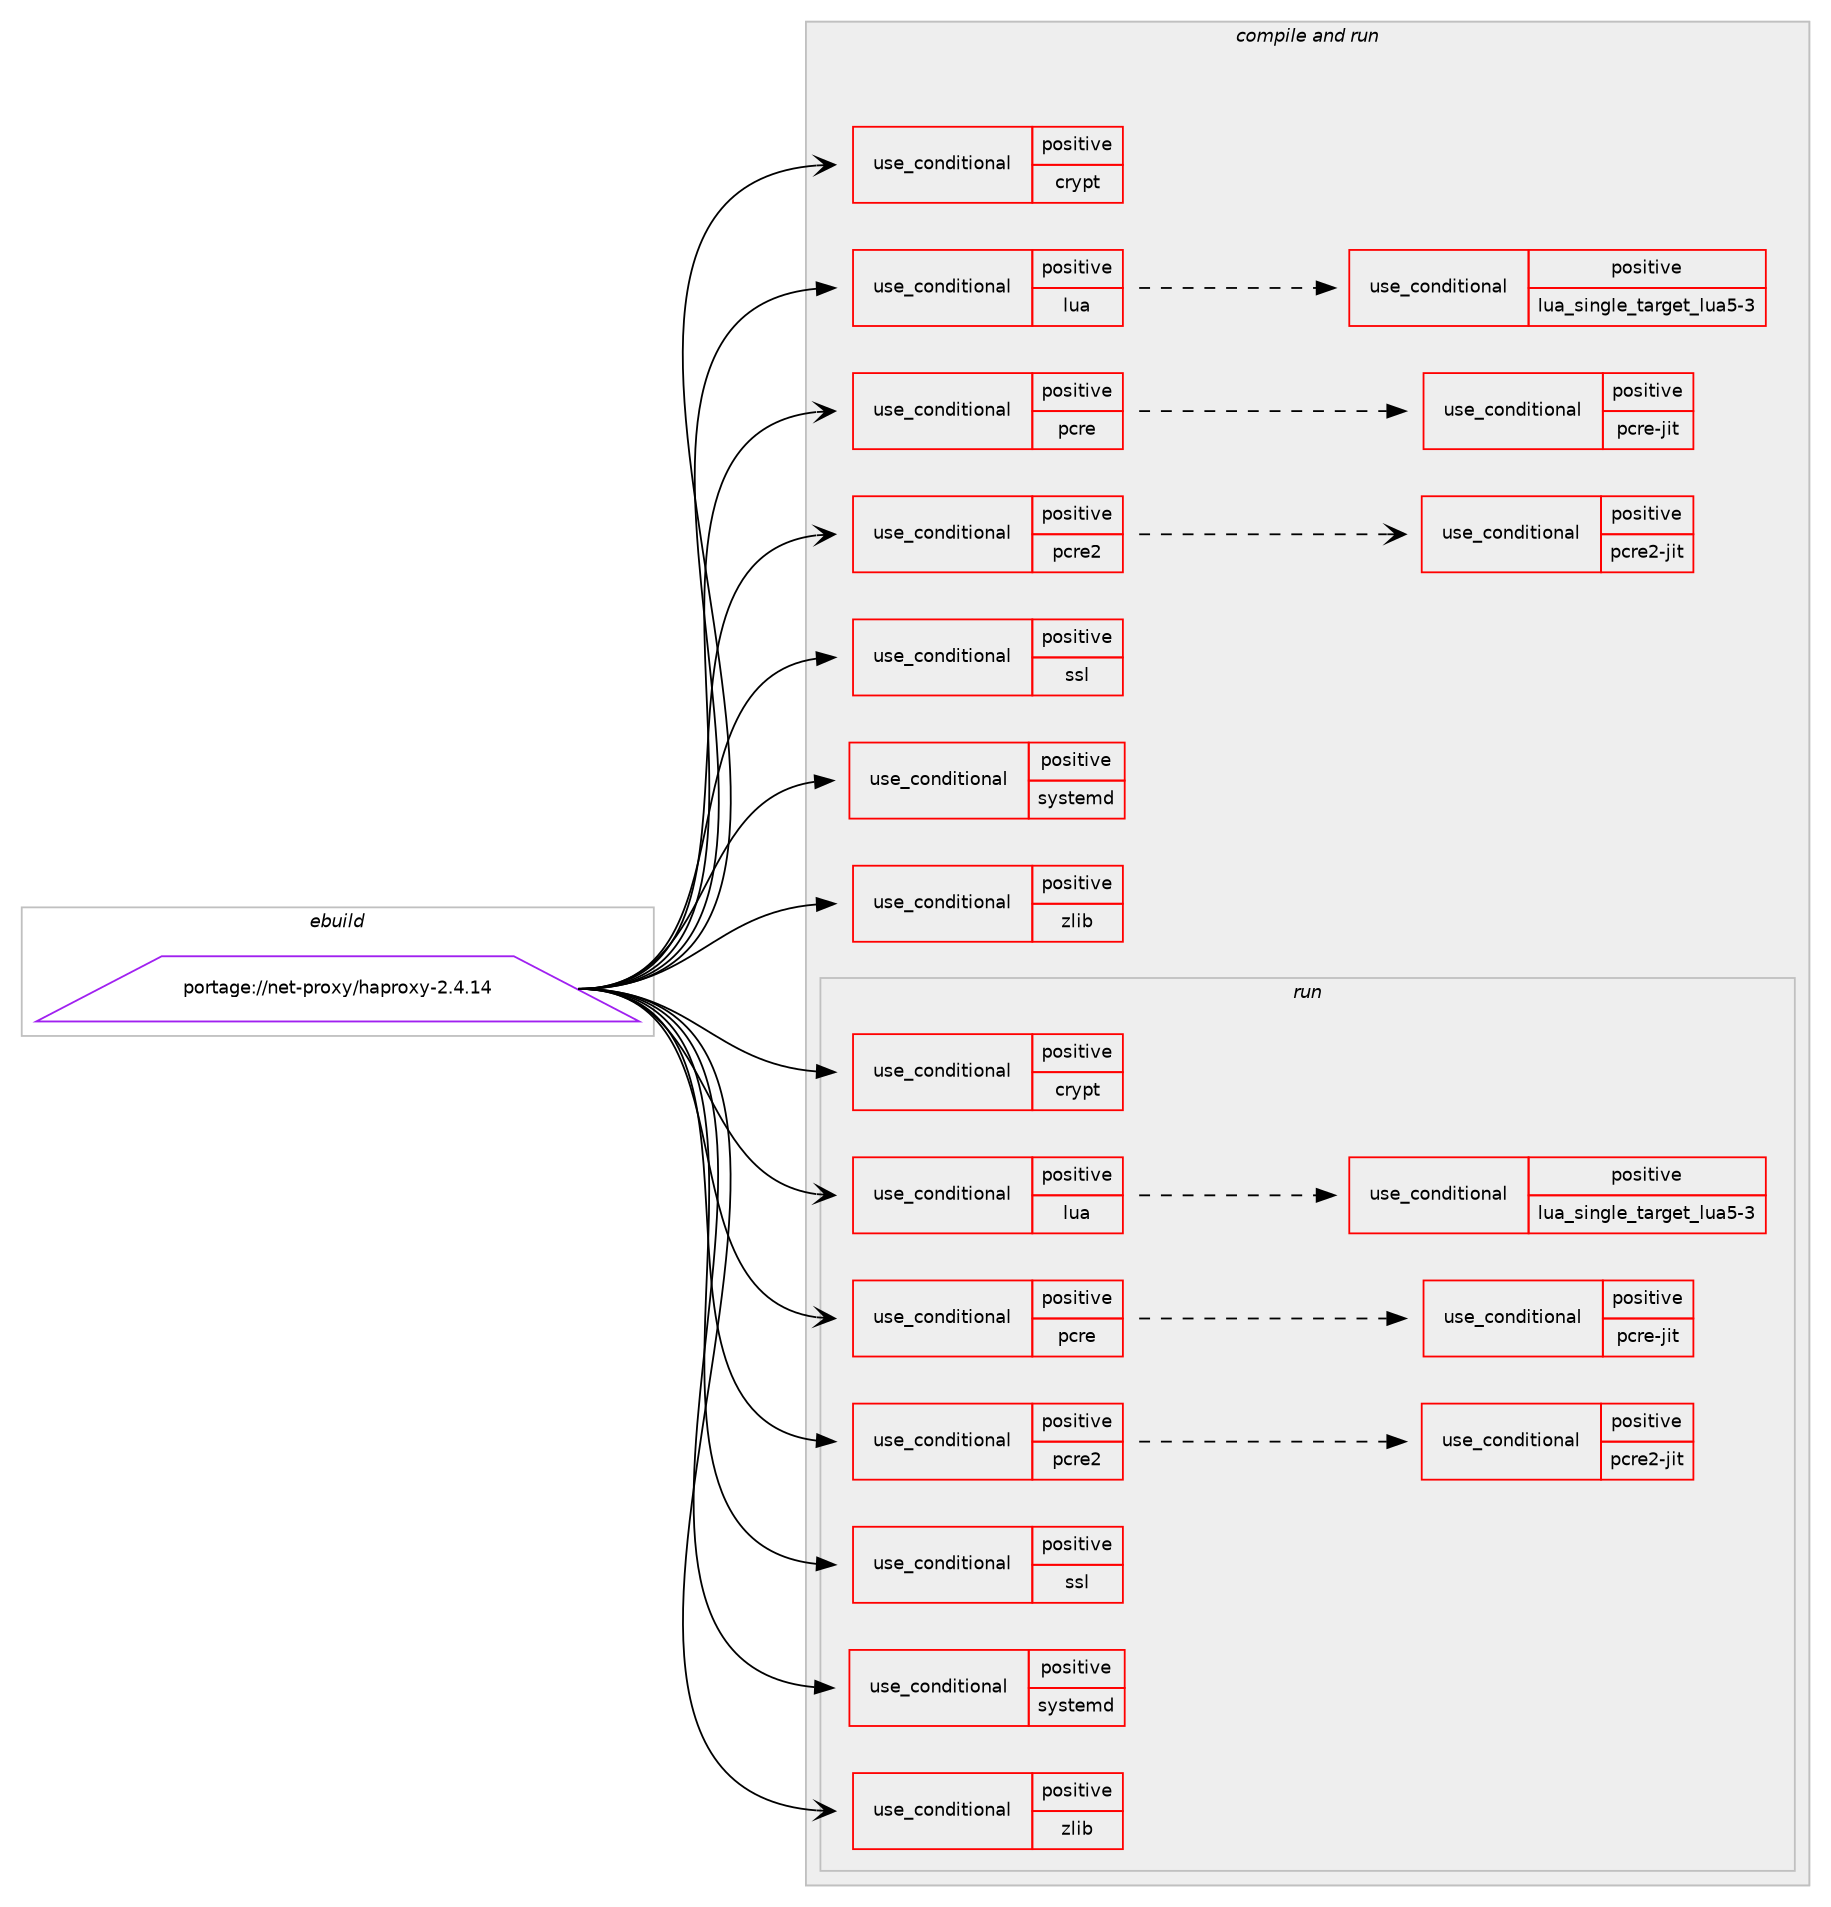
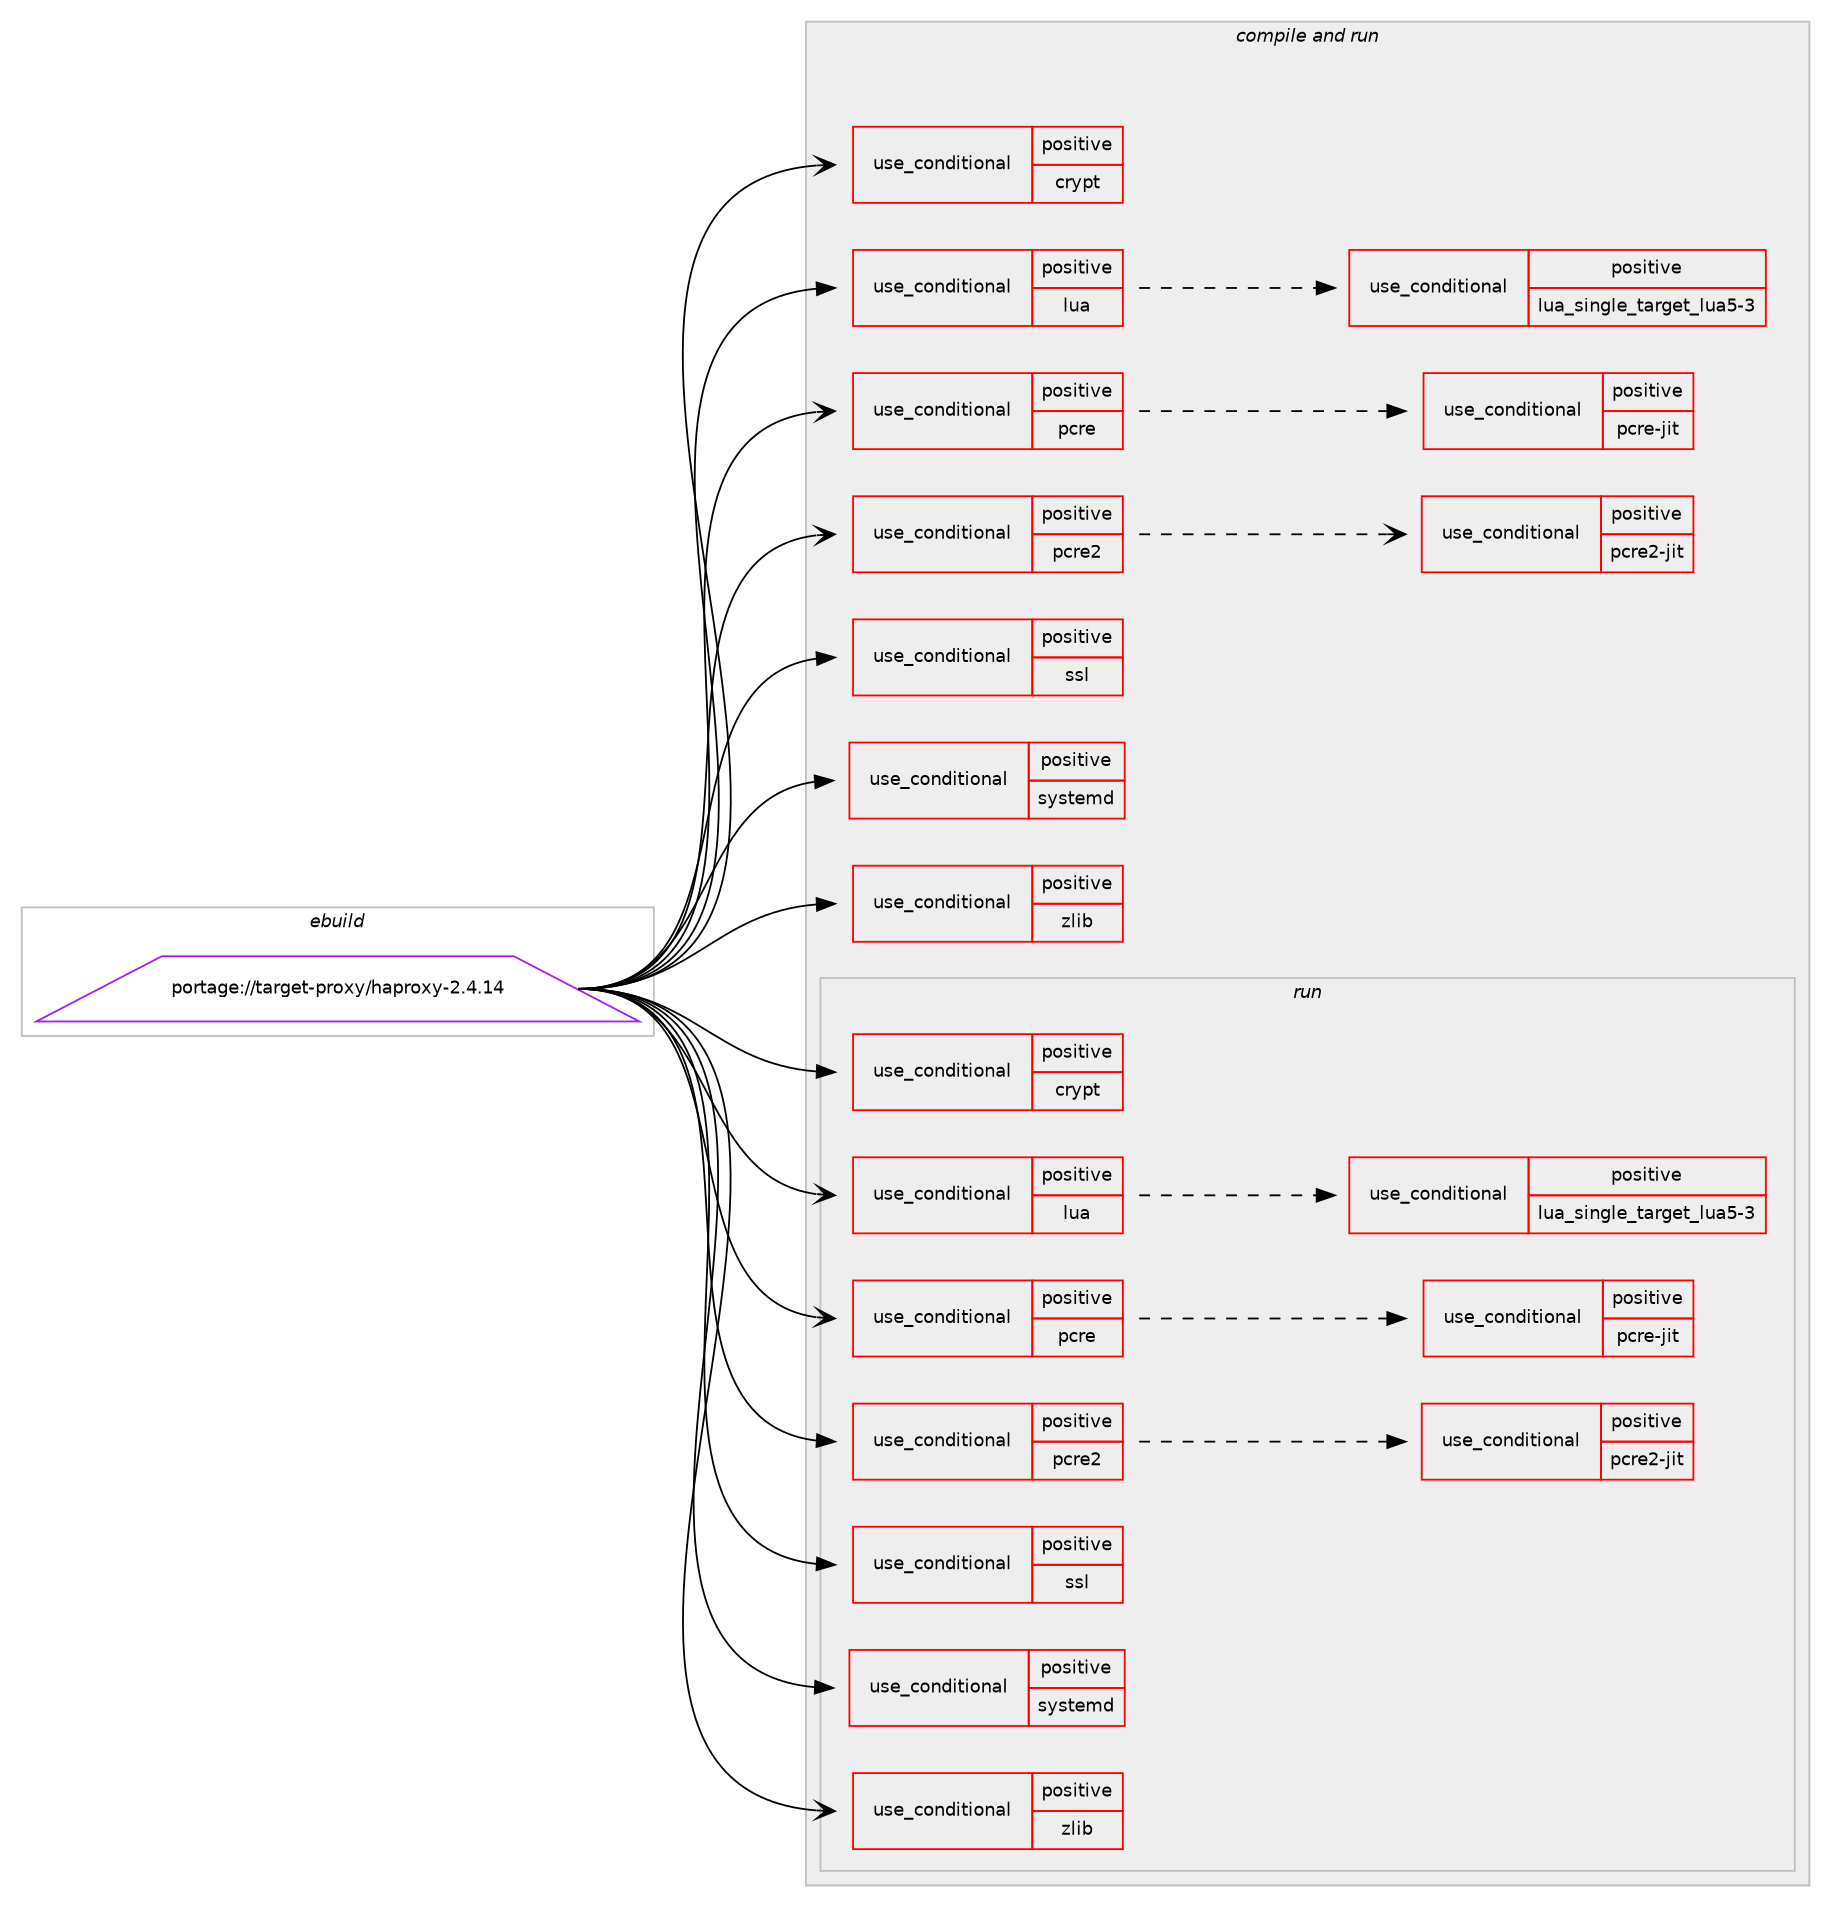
  digraph {
    compound=true
    concentrate=true
    fontname=Helvetica
    fontsize=10
    newrank=true
    rankdir=LR
    ranksep=1.5
    node [color=red fontname=Helvetica fontsize=10 shape=none]
    edge [arrowhead=normal headport=w style=solid tailport=e weight=20]
-   n1 [color=purple label="portage://net-proxy/haproxy-2.4.14" width=4 shape=trapezium]
+   n1 [color=purple label="portage://target-proxy/haproxy-2.4.14" width=4 shape=trapezium]
    n2 [label=<<TABLE BORDER="0" CELLBORDER="1" CELLSPACING="0" CELLPADDING="4"><TR><TD ROWSPAN="3" CELLPADDING="10">use_conditional</TD></TR><TR><TD>positive</TD></TR><TR><TD>crypt</TD></TR></TABLE>>]
    n3 [label=<<TABLE BORDER="0" CELLBORDER="1" CELLSPACING="0" CELLPADDING="4"><TR><TD ROWSPAN="3" CELLPADDING="10">use_conditional</TD></TR><TR><TD>positive</TD></TR><TR><TD>lua_single_target_lua5-3</TD></TR></TABLE>>]
    n4 [label=<<TABLE BORDER="0" CELLBORDER="1" CELLSPACING="0" CELLPADDING="4"><TR><TD ROWSPAN="3" CELLPADDING="10">use_conditional</TD></TR><TR><TD>positive</TD></TR><TR><TD>lua</TD></TR></TABLE>>]
    n5 [label=<<TABLE BORDER="0" CELLBORDER="1" CELLSPACING="0" CELLPADDING="4"><TR><TD ROWSPAN="3" CELLPADDING="10">use_conditional</TD></TR><TR><TD>positive</TD></TR><TR><TD>pcre-jit</TD></TR></TABLE>>]
    n6 [label=<<TABLE BORDER="0" CELLBORDER="1" CELLSPACING="0" CELLPADDING="4"><TR><TD ROWSPAN="3" CELLPADDING="10">use_conditional</TD></TR><TR><TD>positive</TD></TR><TR><TD>pcre</TD></TR></TABLE>>]
    n7 [label=<<TABLE BORDER="0" CELLBORDER="1" CELLSPACING="0" CELLPADDING="4"><TR><TD ROWSPAN="3" CELLPADDING="10">use_conditional</TD></TR><TR><TD>positive</TD></TR><TR><TD>pcre2-jit</TD></TR></TABLE>>]
    n8 [label=<<TABLE BORDER="0" CELLBORDER="1" CELLSPACING="0" CELLPADDING="4"><TR><TD ROWSPAN="3" CELLPADDING="10">use_conditional</TD></TR><TR><TD>positive</TD></TR><TR><TD>pcre2</TD></TR></TABLE>>]
    n9 [label=<<TABLE BORDER="0" CELLBORDER="1" CELLSPACING="0" CELLPADDING="4"><TR><TD ROWSPAN="3" CELLPADDING="10">use_conditional</TD></TR><TR><TD>positive</TD></TR><TR><TD>ssl</TD></TR></TABLE>>]
    n10 [label=<<TABLE BORDER="0" CELLBORDER="1" CELLSPACING="0" CELLPADDING="4"><TR><TD ROWSPAN="3" CELLPADDING="10">use_conditional</TD></TR><TR><TD>positive</TD></TR><TR><TD>systemd</TD></TR></TABLE>>]
    n11 [label=<<TABLE BORDER="0" CELLBORDER="1" CELLSPACING="0" CELLPADDING="4"><TR><TD ROWSPAN="3" CELLPADDING="10">use_conditional</TD></TR><TR><TD>positive</TD></TR><TR><TD>zlib</TD></TR></TABLE>>]
    n12 [label=<<TABLE BORDER="0" CELLBORDER="1" CELLSPACING="0" CELLPADDING="4"><TR><TD ROWSPAN="3" CELLPADDING="10">use_conditional</TD></TR><TR><TD>positive</TD></TR><TR><TD>crypt</TD></TR></TABLE>>]
    n13 [label=<<TABLE BORDER="0" CELLBORDER="1" CELLSPACING="0" CELLPADDING="4"><TR><TD ROWSPAN="3" CELLPADDING="10">use_conditional</TD></TR><TR><TD>positive</TD></TR><TR><TD>lua_single_target_lua5-3</TD></TR></TABLE>>]
    n14 [label=<<TABLE BORDER="0" CELLBORDER="1" CELLSPACING="0" CELLPADDING="4"><TR><TD ROWSPAN="3" CELLPADDING="10">use_conditional</TD></TR><TR><TD>positive</TD></TR><TR><TD>lua</TD></TR></TABLE>>]
    n15 [label=<<TABLE BORDER="0" CELLBORDER="1" CELLSPACING="0" CELLPADDING="4"><TR><TD ROWSPAN="3" CELLPADDING="10">use_conditional</TD></TR><TR><TD>positive</TD></TR><TR><TD>pcre-jit</TD></TR></TABLE>>]
    n16 [label=<<TABLE BORDER="0" CELLBORDER="1" CELLSPACING="0" CELLPADDING="4"><TR><TD ROWSPAN="3" CELLPADDING="10">use_conditional</TD></TR><TR><TD>positive</TD></TR><TR><TD>pcre</TD></TR></TABLE>>]
    n17 [label=<<TABLE BORDER="0" CELLBORDER="1" CELLSPACING="0" CELLPADDING="4"><TR><TD ROWSPAN="3" CELLPADDING="10">use_conditional</TD></TR><TR><TD>positive</TD></TR><TR><TD>pcre2-jit</TD></TR></TABLE>>]
    n18 [label=<<TABLE BORDER="0" CELLBORDER="1" CELLSPACING="0" CELLPADDING="4"><TR><TD ROWSPAN="3" CELLPADDING="10">use_conditional</TD></TR><TR><TD>positive</TD></TR><TR><TD>pcre2</TD></TR></TABLE>>]
    n19 [label=<<TABLE BORDER="0" CELLBORDER="1" CELLSPACING="0" CELLPADDING="4"><TR><TD ROWSPAN="3" CELLPADDING="10">use_conditional</TD></TR><TR><TD>positive</TD></TR><TR><TD>ssl</TD></TR></TABLE>>]
    n20 [label=<<TABLE BORDER="0" CELLBORDER="1" CELLSPACING="0" CELLPADDING="4"><TR><TD ROWSPAN="3" CELLPADDING="10">use_conditional</TD></TR><TR><TD>positive</TD></TR><TR><TD>systemd</TD></TR></TABLE>>]
    n21 [label=<<TABLE BORDER="0" CELLBORDER="1" CELLSPACING="0" CELLPADDING="4"><TR><TD ROWSPAN="3" CELLPADDING="10">use_conditional</TD></TR><TR><TD>positive</TD></TR><TR><TD>zlib</TD></TR></TABLE>>]
    subgraph cluster_1 {
      color=gray
      label=<<i>ebuild</i>>
      rank=same
      n1
    }
    subgraph cluster_2 {
      color=gray
      label=<<i>dependencies</i>>
      subgraph cluster_3 {
        color=gray
        fillcolor="#eeeeee"
        label=<<i>compile</i>>
        style=filled
        subgraph sub_4 {
          color=gray
          fillcolor="#eeeeee"
          label=<<i>compile</i>>
          style=filled
          n2
        }
        subgraph sub_5 {
          color=gray
          fillcolor="#eeeeee"
          label=<<i>compile</i>>
          style=filled
          n4
          subgraph sub_6 {
            color=gray
            fillcolor="#eeeeee"
            label=<<i>compile</i>>
            style=filled
            n3
          }
        }
        subgraph sub_7 {
          color=gray
          fillcolor="#eeeeee"
          label=<<i>compile</i>>
          style=filled
          n6
          subgraph sub_8 {
            color=gray
            fillcolor="#eeeeee"
            label=<<i>compile</i>>
            style=filled
            n5
          }
        }
        subgraph sub_9 {
          color=gray
          fillcolor="#eeeeee"
          label=<<i>compile</i>>
          style=filled
          n8
          subgraph sub_10 {
            color=gray
            fillcolor="#eeeeee"
            label=<<i>compile</i>>
            style=filled
            n7
          }
        }
        subgraph sub_11 {
          color=gray
          fillcolor="#eeeeee"
          label=<<i>compile</i>>
          style=filled
          n9
        }
        subgraph sub_12 {
          color=gray
          fillcolor="#eeeeee"
          label=<<i>compile</i>>
          style=filled
          n10
        }
        subgraph sub_13 {
          color=gray
          fillcolor="#eeeeee"
          label=<<i>compile</i>>
          style=filled
          n11
        }
      }
      subgraph cluster_14 {
        color=gray
        fillcolor="#eeeeee"
        label=<<i>compile and run</i>>
        style=filled
      }
      subgraph cluster_15 {
        color=gray
        fillcolor="#eeeeee"
        label=<<i>run</i>>
        style=filled
        subgraph sub_16 {
          color=gray
          fillcolor="#eeeeee"
          label=<<i>run</i>>
          style=filled
          n12
        }
        subgraph sub_17 {
          color=gray
          fillcolor="#eeeeee"
          label=<<i>run</i>>
          style=filled
          n14
          subgraph sub_18 {
            color=gray
            fillcolor="#eeeeee"
            label=<<i>run</i>>
            style=filled
            n13
          }
        }
        subgraph sub_19 {
          color=gray
          fillcolor="#eeeeee"
          label=<<i>run</i>>
          style=filled
          n16
          subgraph sub_20 {
            color=gray
            fillcolor="#eeeeee"
            label=<<i>run</i>>
            style=filled
            n15
          }
        }
        subgraph sub_21 {
          color=gray
          fillcolor="#eeeeee"
          label=<<i>run</i>>
          style=filled
          n18
          subgraph sub_22 {
            color=gray
            fillcolor="#eeeeee"
            label=<<i>run</i>>
            style=filled
            n17
          }
        }
        subgraph sub_23 {
          color=gray
          fillcolor="#eeeeee"
          label=<<i>run</i>>
          style=filled
          n19
        }
        subgraph sub_24 {
          color=gray
          fillcolor="#eeeeee"
          label=<<i>run</i>>
          style=filled
          n20
        }
        subgraph sub_25 {
          color=gray
          fillcolor="#eeeeee"
          label=<<i>run</i>>
          style=filled
          n21
        }
      }
    }
    subgraph cluster_26 {
      color=gray
      label=<<i>candidates</i>>
      rank=same
    }
    n1 -> n2 [arrowhead=vee]
    n1 -> n4
    n1 -> n6 [arrowhead=vee]
    n1 -> n8 [arrowhead=vee]
    n1 -> n9
    n1 -> n10
    n1 -> n11
    n1 -> n12
    n1 -> n14 [arrowhead=vee]
    n1 -> n16 [arrowhead=vee]
    n1 -> n18
    n1 -> n19
    n1 -> n20
    n1 -> n21 [arrowhead=vee]
    n4 -> n3 [style=dashed]
    n6 -> n5 [style=dashed]
    n8 -> n7 [arrowhead=vee style=dashed]
    n14 -> n13 [style=dashed]
    n16 -> n15 [style=dashed]
    n18 -> n17 [style=dashed]
  }
